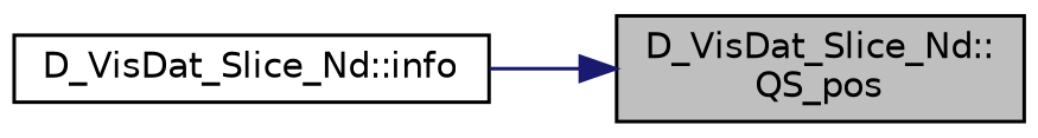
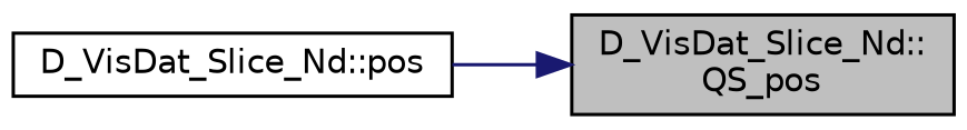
  digraph {
    rankdir=RL
    node [color=black fontname=Helvetica fontsize=10 shape=record style=filled]
    n1 [fillcolor=grey75 fontcolor=black height=0.2 label="D_VisDat_Slice_Nd::\lQS_pos" width=0.4]
-   n2 [fillcolor=white height=0.2 label="D_VisDat_Slice_Nd::info" width=0.4]
+   n2 [fillcolor=white height=0.2 label="D_VisDat_Slice_Nd::pos" width=0.4]
    n1 -> n2 [color=midnightblue dir=back fontname=Helvetica fontsize=10 labelfontname=Helvetica labelfontsize=10 style=solid]
  }
